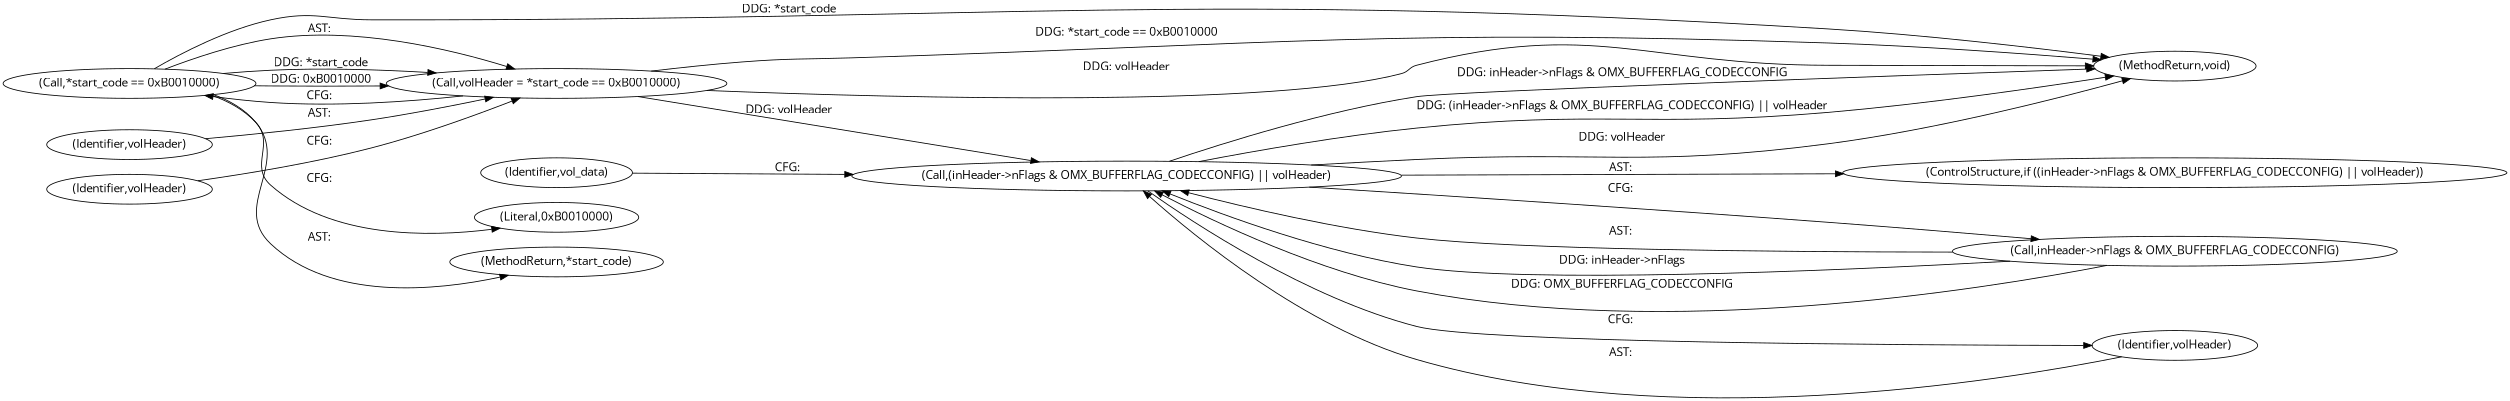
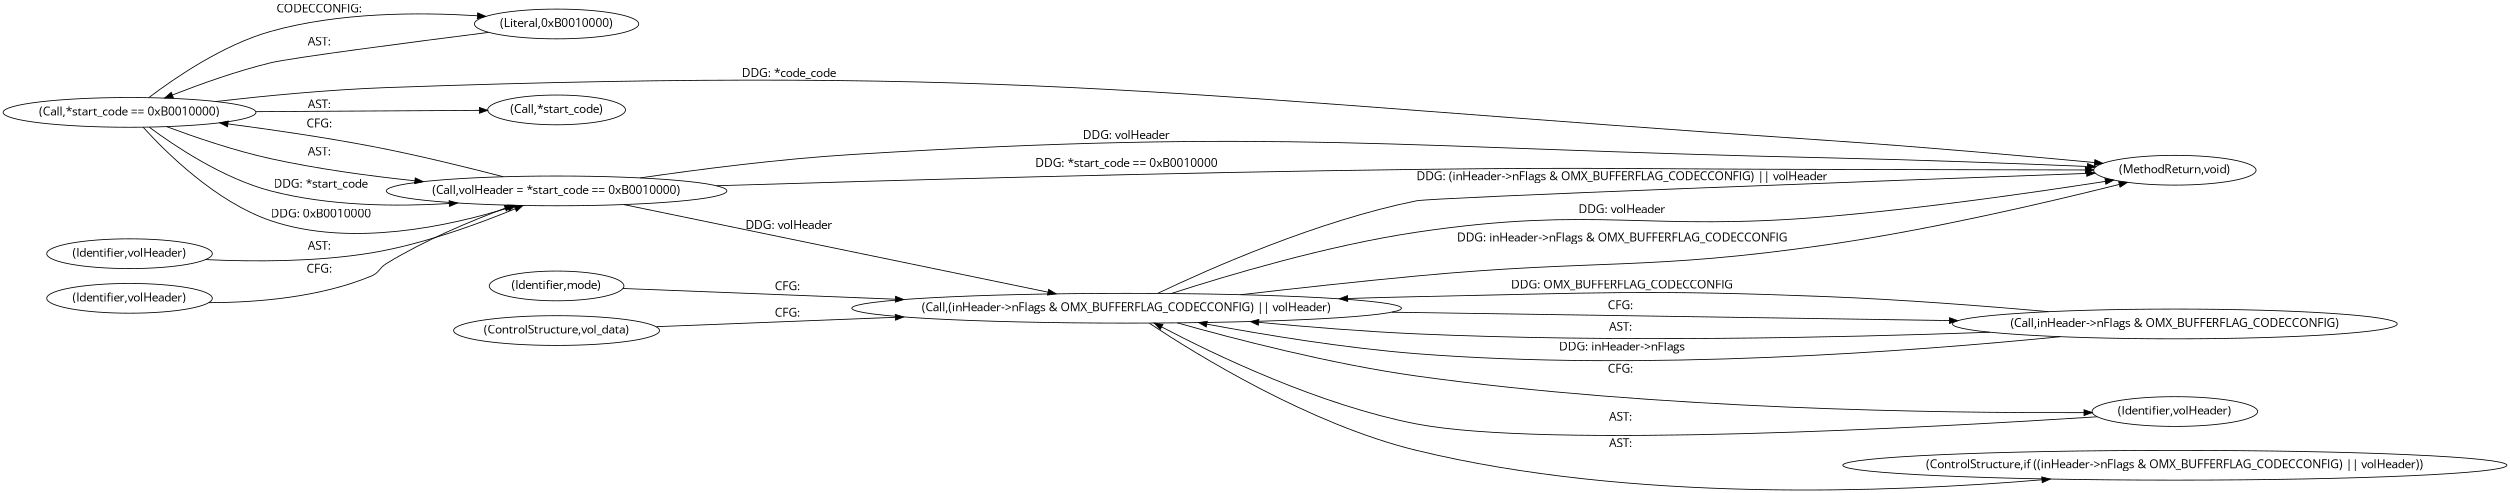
  digraph {
    fontname="Open Sans"
    rankdir=LR
    node [fontname="Open Sans"]
    edge [fontname="Open Sans"]
    n1 [label="(Call,*start_code == 0xB0010000)"]
    n2 [label="(Call,volHeader = *start_code == 0xB0010000)"]
    n3 [label="(Literal,0xB0010000)"]
    n4 [label="(MethodReturn,void)"]
-   n5 [label="(MethodReturn,*start_code)"]
+   n5 [label="(Call,*start_code)"]
    n6 [label="(Call,(inHeader->nFlags & OMX_BUFFERFLAG_CODECCONFIG) || volHeader)"]
    n7 [label="(ControlStructure,if ((inHeader->nFlags & OMX_BUFFERFLAG_CODECCONFIG) || volHeader))"]
    n8 [label="(Call,inHeader->nFlags & OMX_BUFFERFLAG_CODECCONFIG)"]
    n9 [label="(Identifier,volHeader)"]
    n10 [label="(Identifier,volHeader)"]
-   n12 [label="(Identifier,vol_data)"]
+   n11 [label="(Identifier,mode)"]
+   n12 [label="(ControlStructure,vol_data)"]
    n13 [label="(Identifier,volHeader)"]
    n1 -> n2 [label="AST: "]
    n1 -> n2 [label="DDG: *start_code"]
    n1 -> n2 [label="DDG: 0xB0010000"]
-   n1 -> n3 [label="CFG: "]
-   n1 -> n4 [label="DDG: *start_code"]
+   n1 -> n3 [label="CODECCONFIG: "]
+   n1 -> n4 [label="DDG: *code_code"]
    n1 -> n5 [label="AST: "]
    n2 -> n1 [label="CFG: "]
    n2 -> n4 [label="DDG: *start_code == 0xB0010000"]
    n2 -> n4 [label="DDG: volHeader"]
    n2 -> n6 [label="DDG: volHeader"]
+   n3 -> n1 [label="AST: "]
    n6 -> n4 [label="DDG: inHeader->nFlags & OMX_BUFFERFLAG_CODECCONFIG"]
    n6 -> n4 [label="DDG: (inHeader->nFlags & OMX_BUFFERFLAG_CODECCONFIG) || volHeader"]
    n6 -> n4 [label="DDG: volHeader"]
    n6 -> n7 [label="AST: "]
    n6 -> n8 [label="CFG: "]
    n6 -> n9 [label="CFG: "]
    n8 -> n6 [label="AST: "]
    n8 -> n6 [label="DDG: inHeader->nFlags"]
    n8 -> n6 [label="DDG: OMX_BUFFERFLAG_CODECCONFIG"]
    n9 -> n6 [label="AST: "]
    n10 -> n2 [label="AST: "]
+   n11 -> n6 [label="CFG: "]
    n12 -> n6 [label="CFG: "]
    n13 -> n2 [label="CFG: "]
  }
